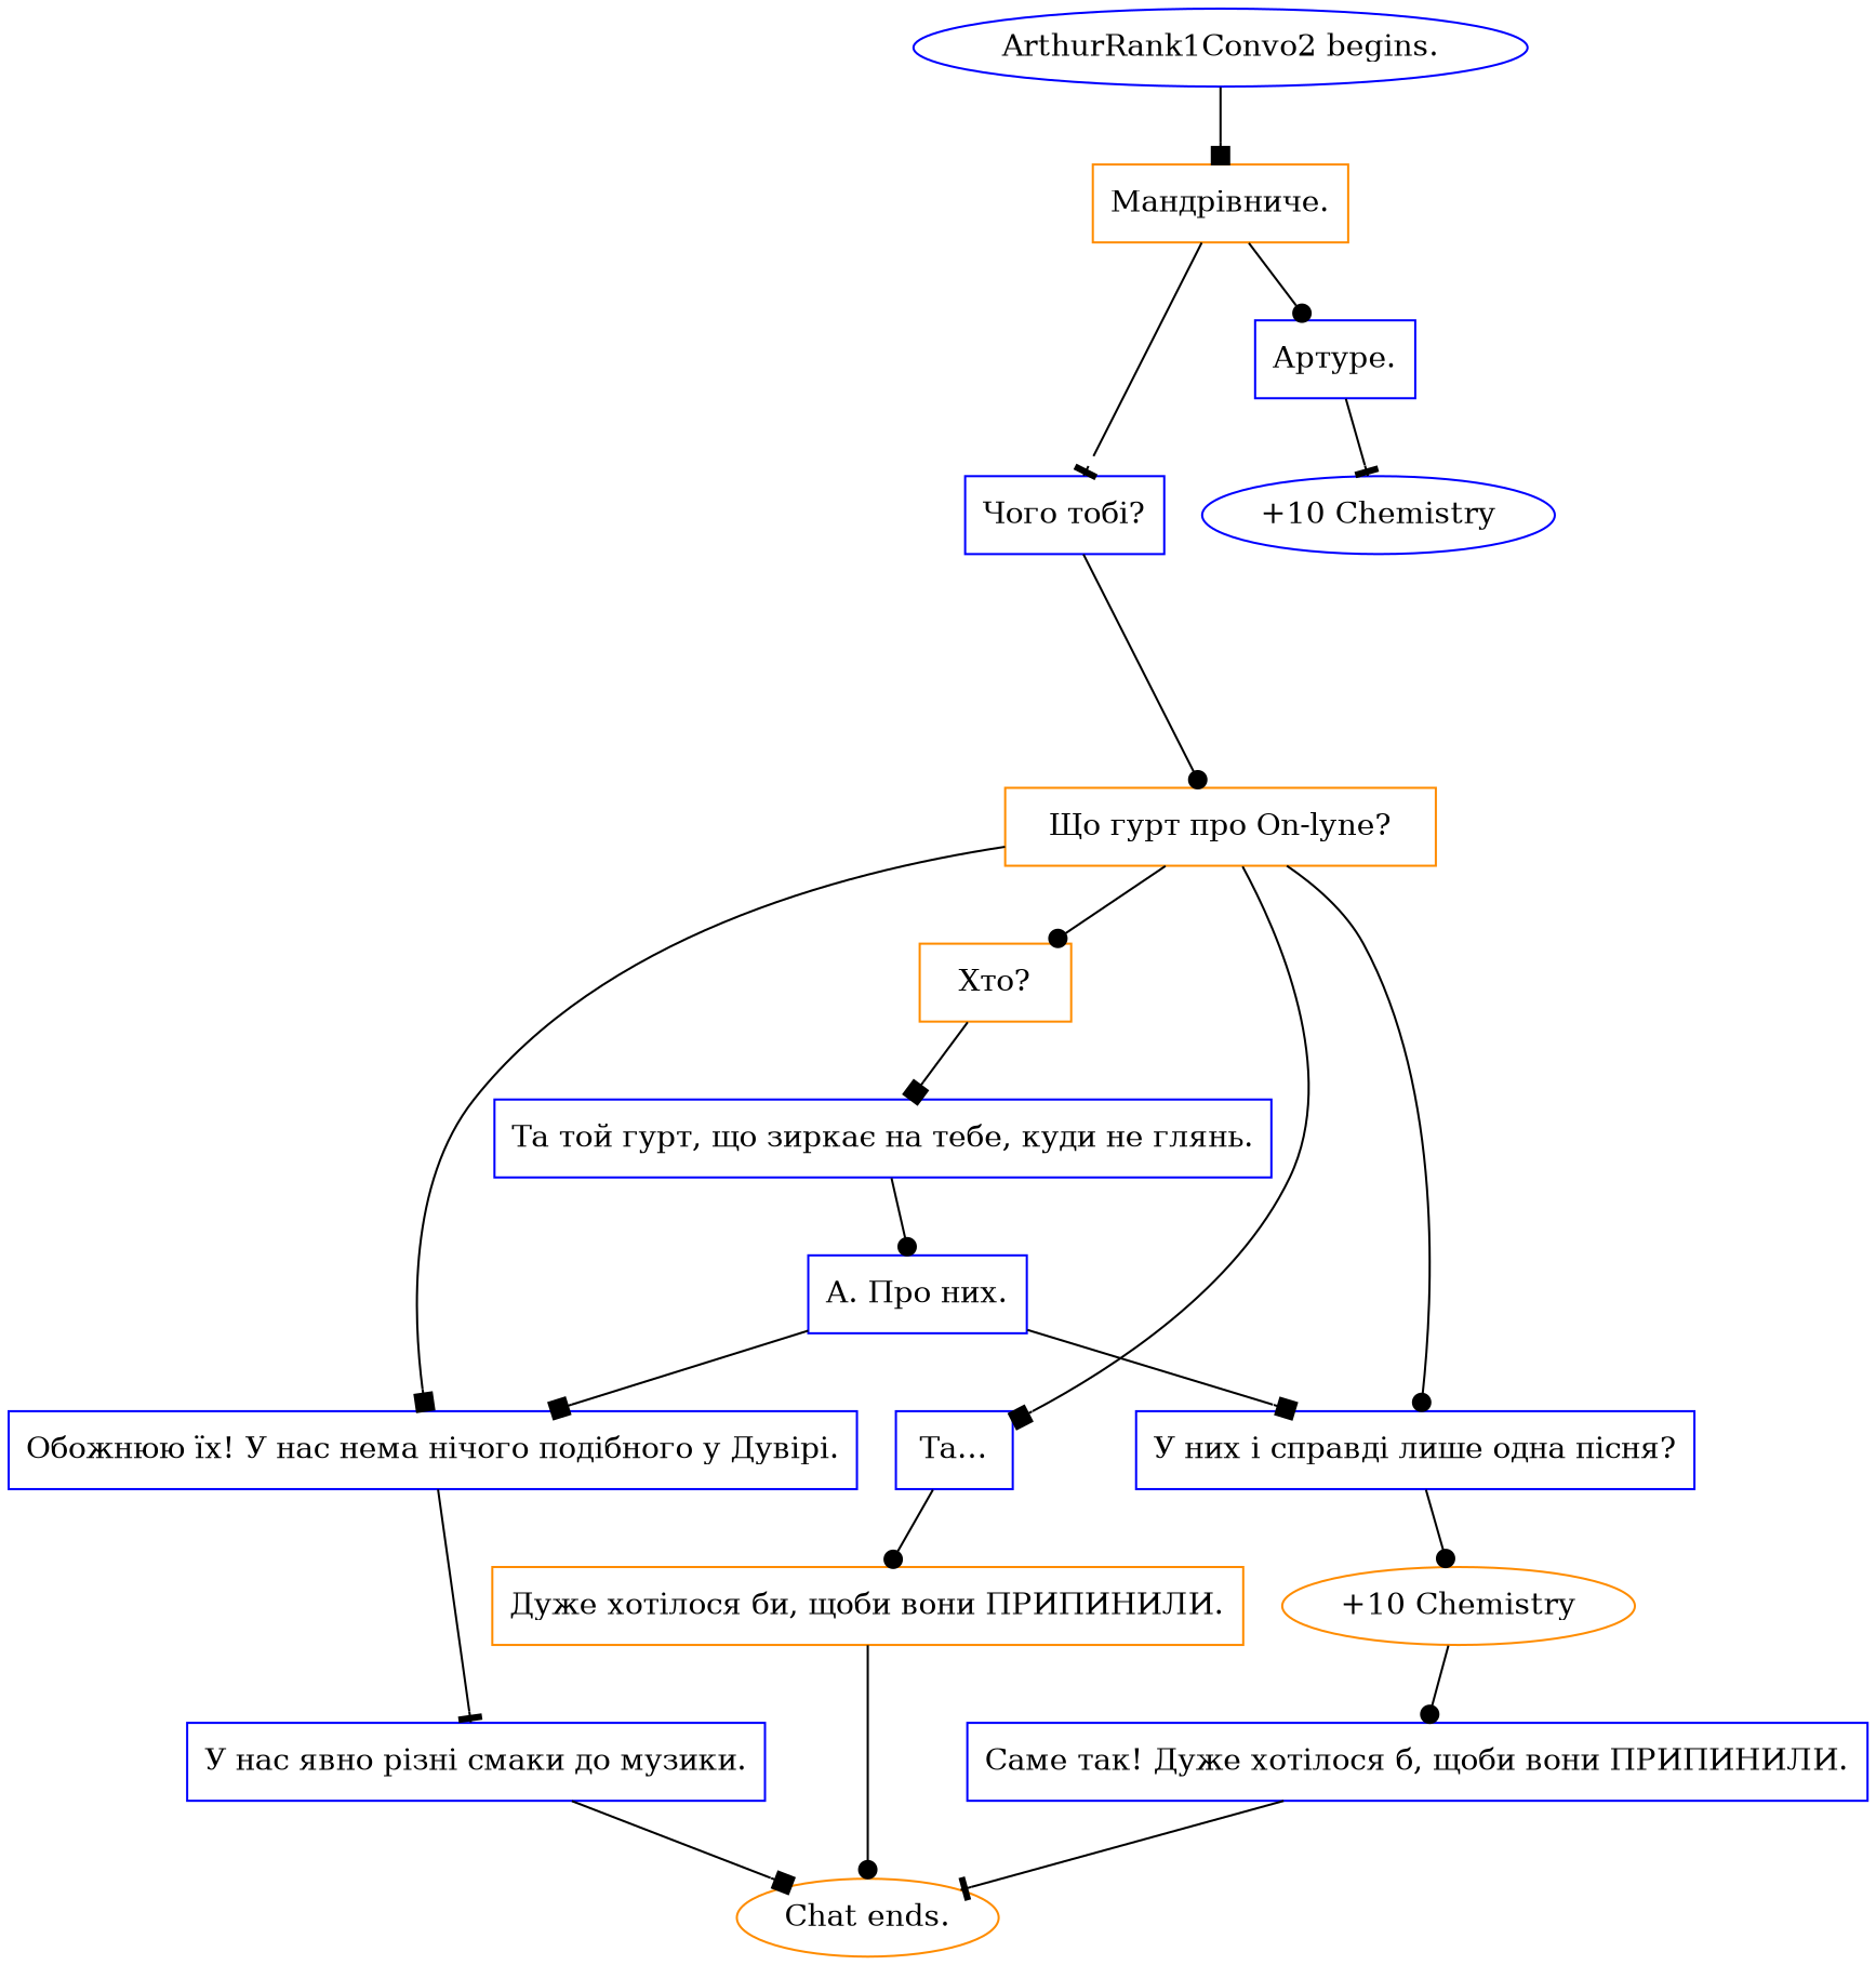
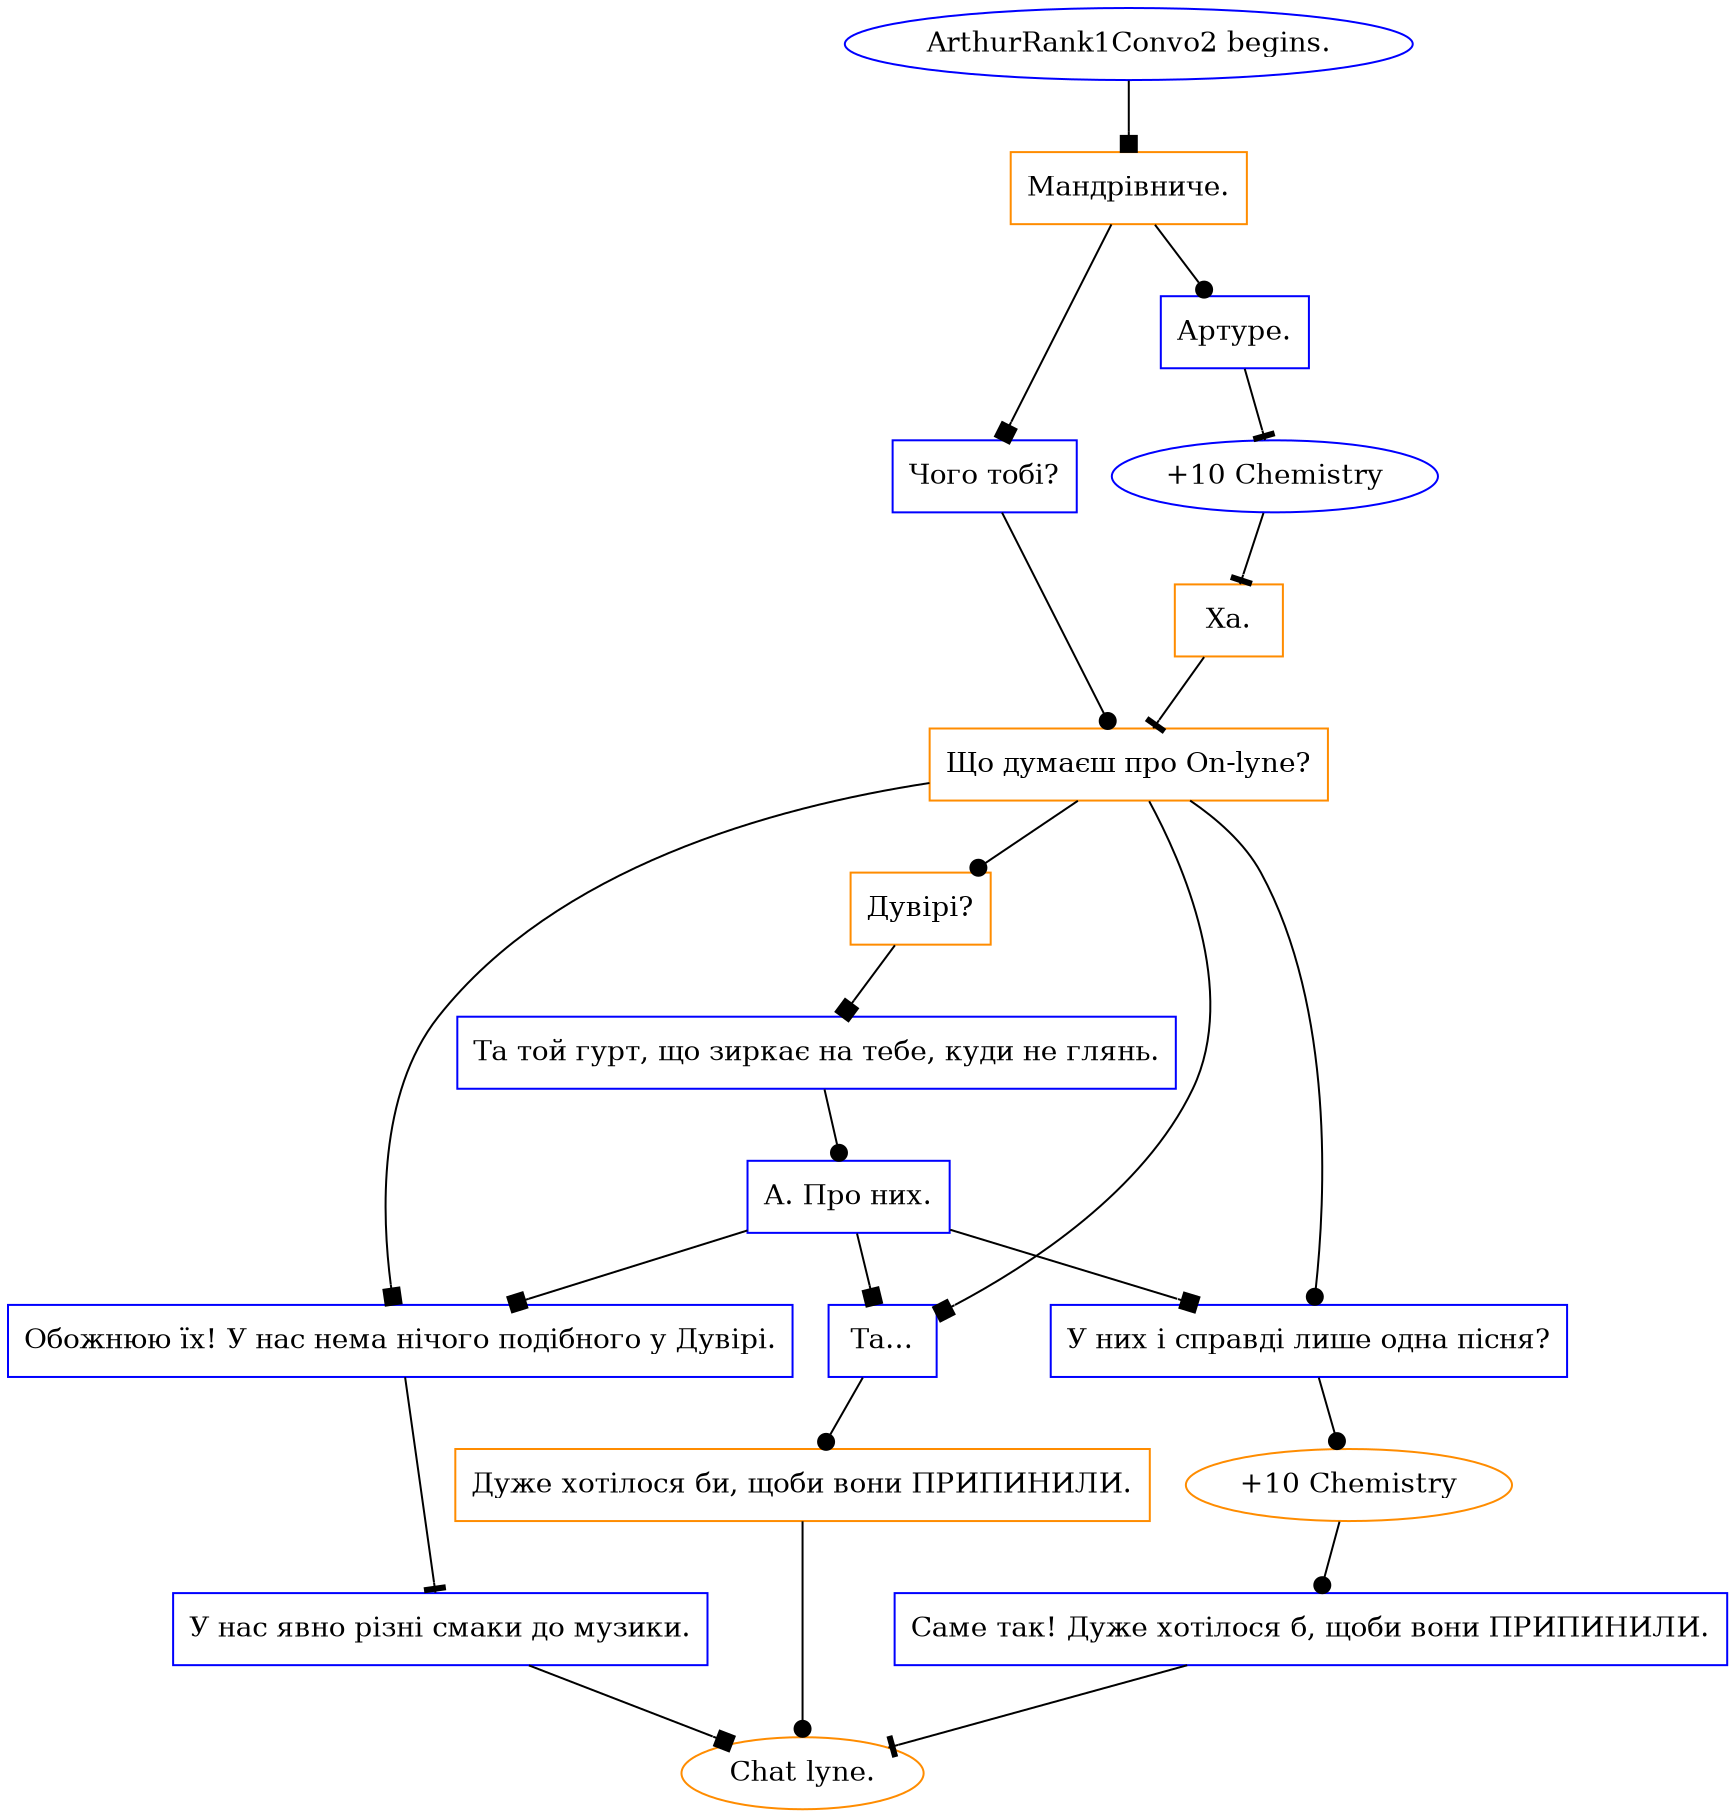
  digraph {
    node [color=blue shape=box]
    edge [arrowhead=box]
    "ArthurRank1Convo2 begins." [shape=""]
    n2 [color=darkorange label="Мандрівниче."]
    n3 [label="Артуре."]
    n4 [label="Чого тобі?"]
    n5 [label="+10 Chemistry" shape=""]
-   n6 [color=darkorange label="Що гурт про On-lyne?"]
-   n8 [color=darkorange label="Хто?"]
+   n6 [color=darkorange label="Що думаєш про On-lyne?"]
+   n7 [color=darkorange label="Ха."]
+   n8 [color=darkorange label="Дувірі?"]
    n9 [label="У них і справді лише одна пісня?"]
    n10 [label="Обожнюю їх! У нас нема нічого подібного у Дувірі."]
    n11 [label="Та…"]
    n12 [label="Та той гурт, що зиркає на тебе, куди не глянь."]
    n13 [color=darkorange label="+10 Chemistry" shape=""]
    n14 [label="У нас явно різні смаки до музики."]
    n15 [color=darkorange label="Дуже хотілося би, щоби вони ПРИПИНИЛИ."]
    n16 [label="А. Про них."]
    n17 [label="Саме так! Дуже хотілося б, щоби вони ПРИПИНИЛИ."]
-   "Chat ends." [color=darkorange shape=""]
+   "Chat ends." [color=darkorange label="Chat lyne." shape=""]
    "ArthurRank1Convo2 begins." -> n2
    n2 -> n3 [arrowhead=dot]
-   n2 -> n4 [arrowhead=tee]
+   n2 -> n4
    n3 -> n5 [arrowhead=tee]
    n4 -> n6 [arrowhead=dot]
+   n5 -> n7 [arrowhead=tee]
    n6 -> n8 [arrowhead=dot]
    n6 -> n9 [arrowhead=dot]
    n6 -> n10
    n6 -> n11
+   n7 -> n6 [arrowhead=tee]
    n8 -> n12
    n9 -> n13 [arrowhead=dot]
    n10 -> n14 [arrowhead=tee]
    n11 -> n15 [arrowhead=dot]
    n12 -> n16 [arrowhead=dot]
    n13 -> n17 [arrowhead=dot]
    n14 -> "Chat ends."
    n15 -> "Chat ends." [arrowhead=dot]
    n16 -> n9
    n16 -> n10
+   n16 -> n11
    n17 -> "Chat ends." [arrowhead=tee]
  }
